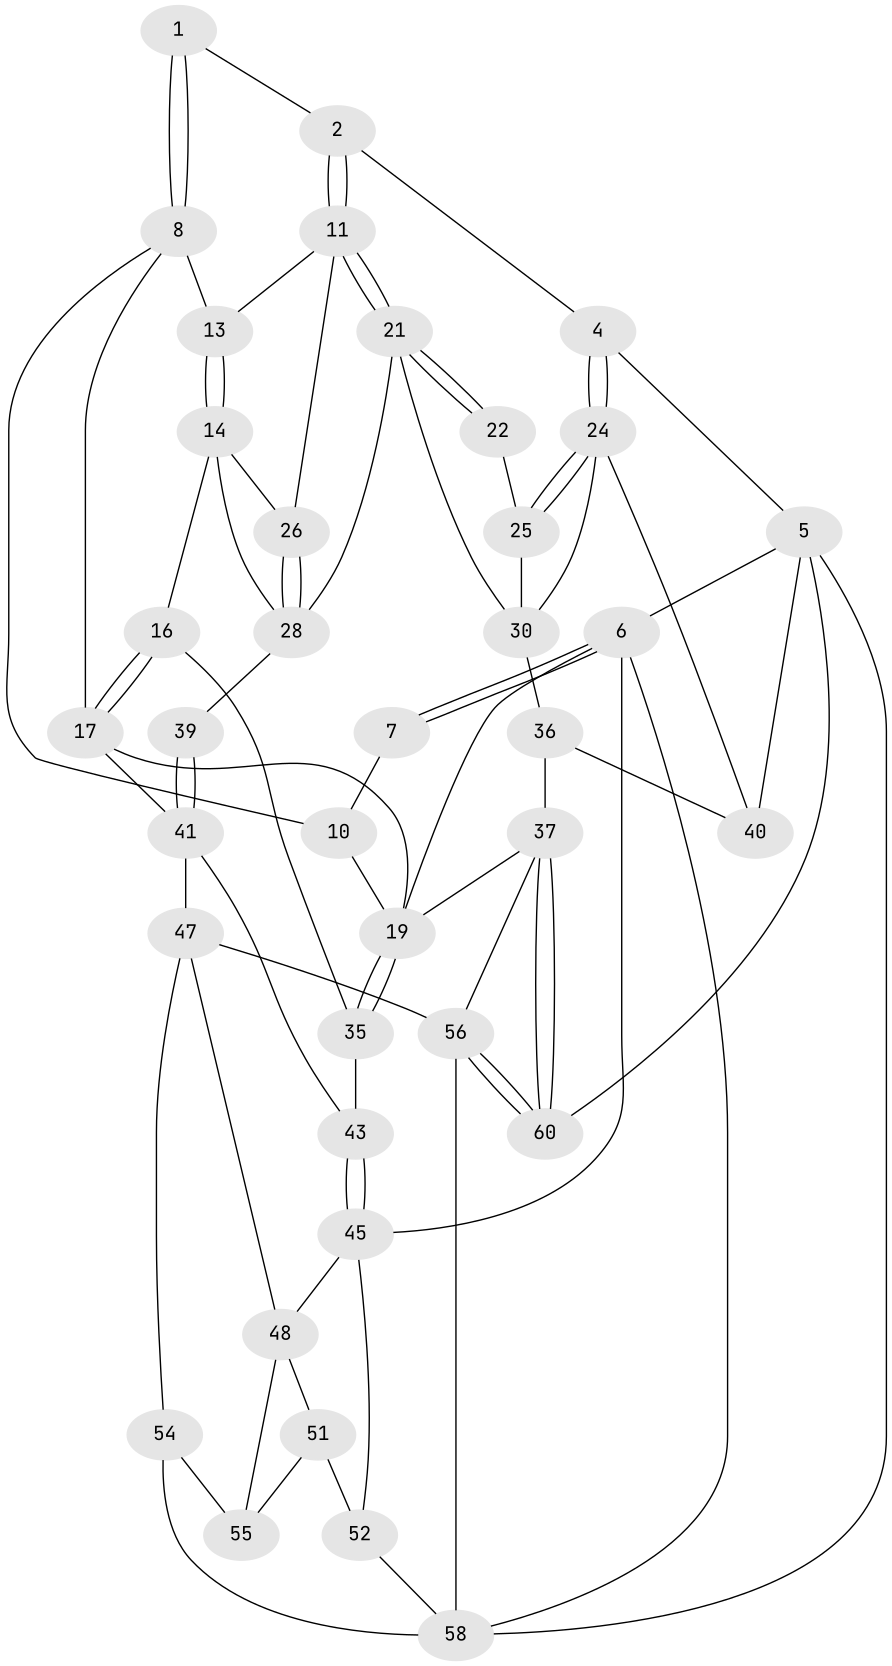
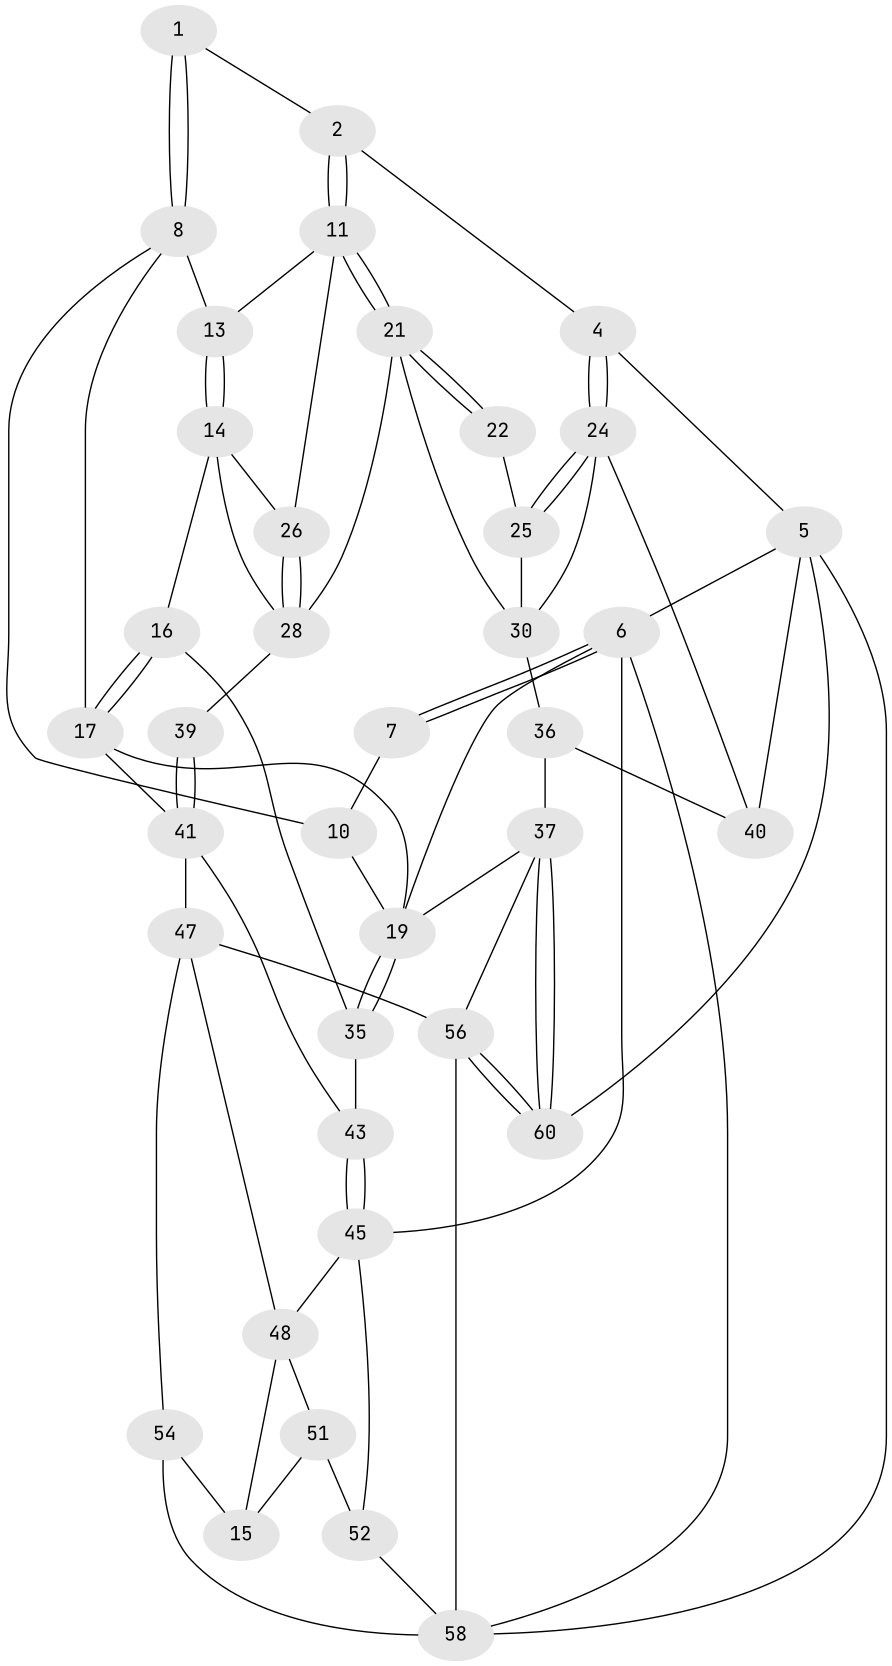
  graph {
    fontname="JetBrains Mono"
    node [color=gray90 fontname="JetBrains Mono" style=filled]
    edge [fontname="JetBrains Mono"]
    2 [super="+3"]
    1
    8 [super="+9"]
    4
    11 [super="+12"]
    10
    13
    17
    5 [super="+49"]
    24 [super="+31"]
    21 [super="+27"]
    26
    6 [super="+18"]
    40 [super="+44"]
    58 [super="+64"]
    60
    30 [super="+32"]
    25 [super="+29"]
    7
    19 [super="+20"]
    45 [super="+46"]
    35
    48 [super="+50"]
    52 [super="+59"]
    14 [super="+15"]
    41 [super="+42"]
    28 [super="+33"]
    22 [super="+23"]
    16 [super="+34"]
    39
    43
    47 [super="+53"]
    36
    37 [super="+38"]
    56 [super="+57"]
    54 [super="+63"]
    51 [super="+62"]
-   55 [super="+61"]
+   55 [super="+61" label=15]
    2 -- 4
    2 -- 11
    2 -- 11
    1 -- 2
    1 -- 8
    1 -- 8
    8 -- 10
    8 -- 13
    8 -- 17
    4 -- 5
    4 -- 24
    4 -- 24
    11 -- 13
    11 -- 21
    11 -- 21
    11 -- 26
    10 -- 19
    13 -- 14
    13 -- 14
    17 -- 19
    17 -- 41
    5 -- 6
    5 -- 40 [weight=2]
    5 -- 58
    5 -- 60
    24 -- 40
    24 -- 30
    24 -- 25
    24 -- 25
    21 -- 30
    21 -- 28
    21 -- 22
    21 -- 22
    26 -- 28
    26 -- 28
    6 -- 58
    6 -- 7
    6 -- 7
    6 -- 19
    6 -- 45
    30 -- 36
    25 -- 30
    7 -- 10
    19 -- 35
    19 -- 35
    45 -- 48
    45 -- 52
    35 -- 43
    48 -- 51
    48 -- 55
    52 -- 58
    14 -- 26
    14 -- 28
    14 -- 16
    41 -- 43
    41 -- 47
    28 -- 39
    22 -- 25 [weight=2]
    16 -- 17
    16 -- 17
    16 -- 35
    39 -- 41
    39 -- 41
    43 -- 45
    43 -- 45
    47 -- 48
    47 -- 56
    47 -- 54
    36 -- 40
    36 -- 37
    37 -- 60
    37 -- 60
    37 -- 19
    37 -- 56
    56 -- 58
    56 -- 60
    56 -- 60
    54 -- 58
    54 -- 55 [weight=2]
    51 -- 52 [weight=2]
    51 -- 55
  }
